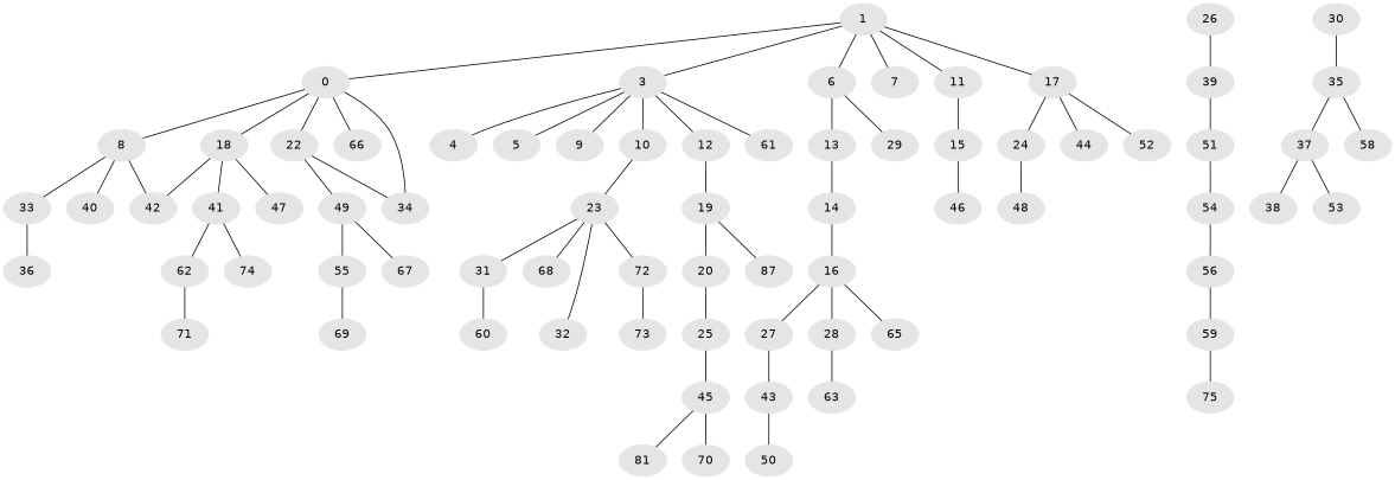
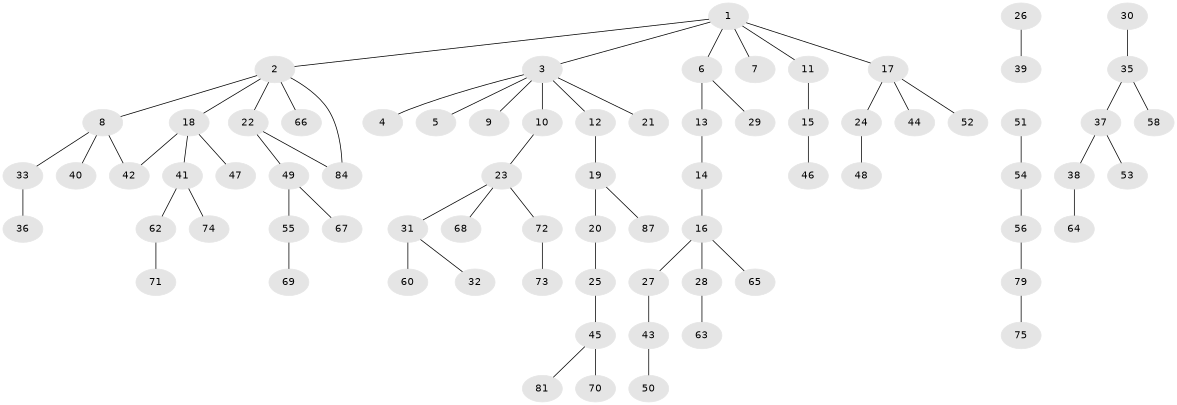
  graph {
    fontname="DejaVu Sans"
    node [color=gray90 fontname="DejaVu Sans" style=filled]
    edge [fontname="DejaVu Sans"]
    1
-   2 [label=0]
+   2
    3
    6
    7
    11
    17
    8
    18
    22
    66
-   34
+   34 [label=84]
    4
    5
    9
    10
    12
-   21 [label=61]
+   21
    13
    29
    15
    24
    44
    52
    33
    40
    42
    41
    47
    49
    26
    39
    23
    19
    14
    36
    31
    68
    72
    46
    20
    n42 [label=87]
    16
    27
    28
    65
    43
    63
    48
    30
    35
    62
    74
    25
    45
    55
    67
    32
    60
    73
    n61 [label=81]
    70
    51
    50
    37
    58
    38
    53
+   64
    54
    71
    69
    56
-   59
+   59 [label=79]
    75
    1 -- 2
    1 -- 3
    1 -- 6
    1 -- 7
    1 -- 11
    1 -- 17
    2 -- 8
    2 -- 18
    2 -- 22
    2 -- 66
    2 -- 34
    3 -- 4
    3 -- 5
    3 -- 9
    3 -- 10
    3 -- 12
    3 -- 21
    6 -- 13
    6 -- 29
    11 -- 15
    17 -- 24
    17 -- 44
    17 -- 52
    8 -- 33
    8 -- 40
    8 -- 42
    18 -- 42
    18 -- 41
    18 -- 47
    22 -- 34
    22 -- 49
    10 -- 23
    12 -- 19
    13 -- 14
    15 -- 46
    24 -- 48
    33 -- 36
    41 -- 62
    41 -- 74
    49 -- 55
    49 -- 67
    26 -- 39
-   39 -- 51
    23 -- 31
    23 -- 68
    23 -- 72
    19 -- 20
    19 -- n42
    14 -- 16
-   23 -- 32
+   31 -- 32
    31 -- 60
    72 -- 73
    20 -- 25
    16 -- 27
    16 -- 28
    16 -- 65
    27 -- 43
    28 -- 63
    43 -- 50
    30 -- 35
    35 -- 37
    35 -- 58
    62 -- 71
    25 -- 45
    45 -- n61
    45 -- 70
    55 -- 69
    51 -- 54
    37 -- 38
    37 -- 53
+   38 -- 64
    54 -- 56
    56 -- 59
    59 -- 75
  }
